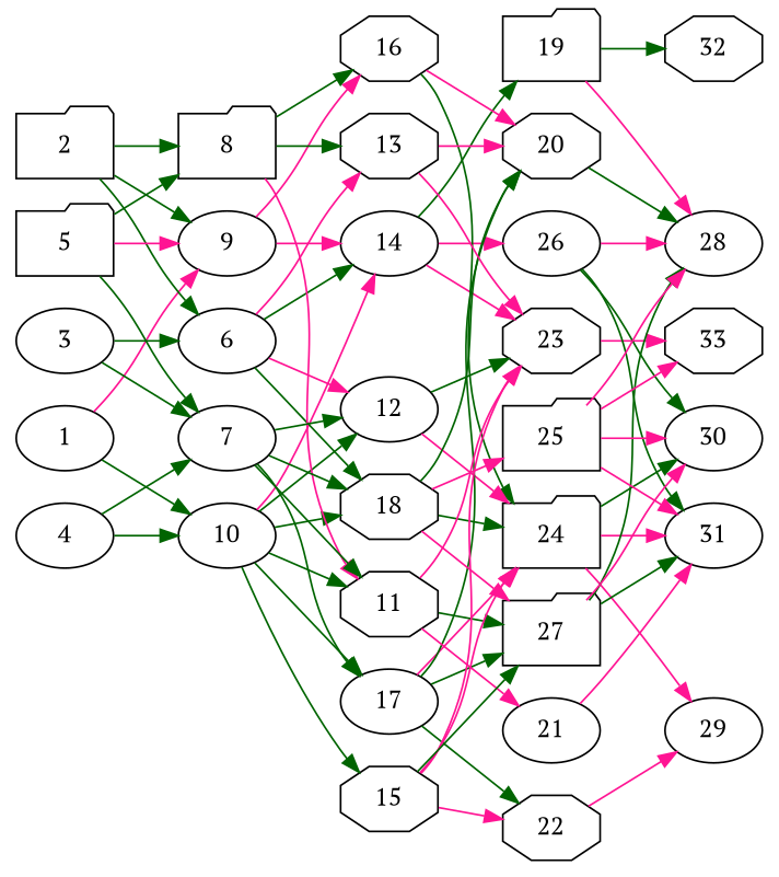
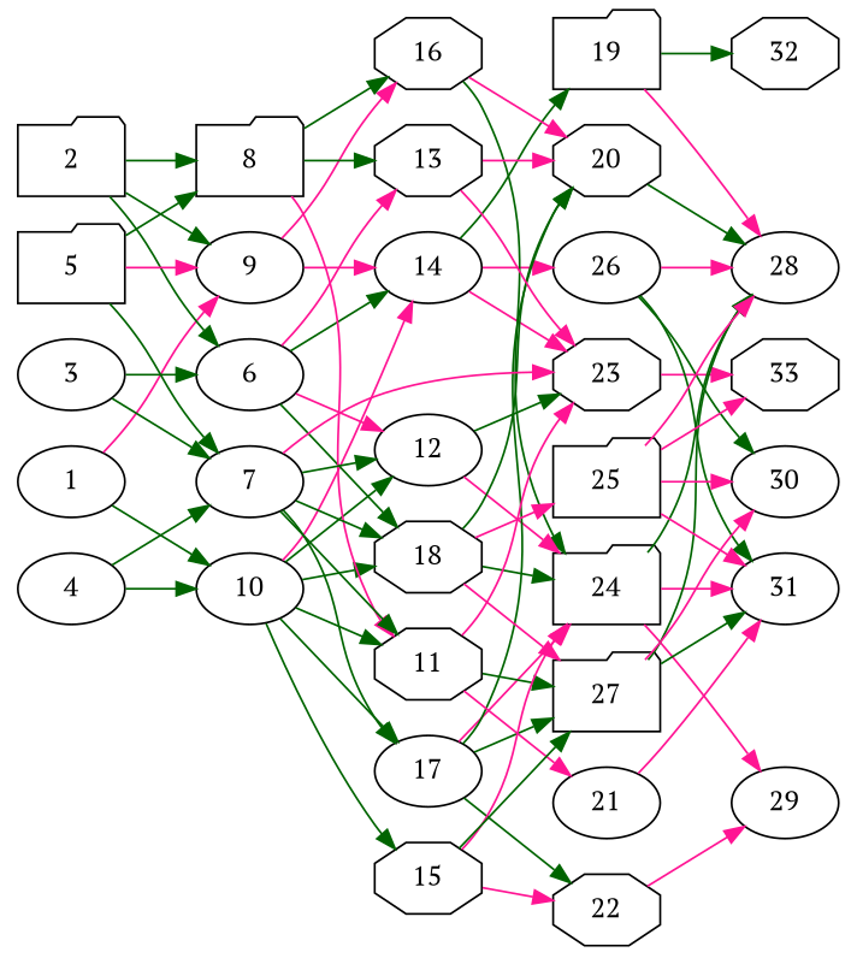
  digraph {
    fontname="PT Serif"
    rankdir=LR
    node [alpha=0.06 fontname="PT Serif" shape=ellipse]
    edge [color=darkgreen fontname="PT Serif"]
    1 [alpha=0.11 expect_size=118357663032071421952]
    9 [expect_size=37819869785227264000]
    10 [alpha=0.12 expect_size=232801294002797150208]
    14 [alpha=0.17 expect_size=2147932703498193]
    16 [alpha=0.20 expect_size=1532598597326523 shape=octagon]
    12 [alpha=0.13 expect_size=283559923292344]
    17 [alpha=0.02 expect_size=24626685448801236]
    18 [alpha=0.12 expect_size=199302528641202651136 shape=octagon]
    11 [alpha=0.10 expect_size=5311744928626218 shape=octagon]
    15 [alpha=0.04 expect_size=207140019213697024 shape=octagon]
    23 [alpha=0.13 expect_size=276620194016698 shape=octagon]
    19 [alpha=0.10 expect_size=12026938823129694208 shape=folder]
    26 [alpha=0.01 expect_size=234726492814493632]
    24 [alpha=0.12 expect_size=3225194759509003 shape=folder]
    20 [alpha=0.13 expect_size=44772980749141803008 shape=octagon]
    27 [alpha=0.05 expect_size=126594135146652237824 shape=folder]
    22 [alpha=0.09 expect_size=1440443336379649 shape=octagon]
    25 [alpha=0.03 expect_size=11785390260224000000 shape=folder]
    21 [alpha=0.03 expect_size=74836963273736192000]
    2 [expect_size=160388826206830592000 shape=folder]
    6 [alpha=0.18 expect_size=134819110195348635648]
    8 [alpha=0.18 expect_size=26390006258358096 shape=folder]
    13 [alpha=0.18 expect_size=1698431519984451584 shape=octagon]
    3 [alpha=0.01 expect_size=4087484258617425]
    7 [alpha=0.09 expect_size=1636323855289394]
    4 [alpha=0.03 expect_size=8210313962151600]
    5 [expect_size=200233865361058560 shape=folder]
    33 [alpha=0.16 expect_size=76501773362620 shape=octagon]
    31 [alpha=0.00 expect_size=60569034533808111616]
    28 [alpha=0.04 expect_size=5260966108320759]
    29 [alpha=0.05 expect_size=5727513481254972]
    32 [alpha=0.08 expect_size=5598619056279477 shape=octagon]
    30 [alpha=0.16 expect_size=3307576418424130]
    1 -> 9 [color=deeppink]
    1 -> 10
    9 -> 14 [color=deeppink]
    9 -> 16 [color=deeppink]
    10 -> 14 [color=deeppink]
    10 -> 12
    10 -> 17
    10 -> 18
    10 -> 11
    10 -> 15
    14 -> 23 [color=deeppink]
    14 -> 19
    14 -> 26 [color=deeppink]
    16 -> 24
    16 -> 20 [color=deeppink]
    12 -> 23
    12 -> 24 [color=deeppink]
    17 -> 24 [color=deeppink]
    17 -> 20
    17 -> 27
    17 -> 22
    18 -> 24
    18 -> 20
    18 -> 27 [color=deeppink]
    18 -> 25 [color=deeppink]
    11 -> 23 [color=deeppink]
    11 -> 27
    11 -> 21 [color=deeppink]
-   15 -> 23 [color=deeppink]
+   7 -> 23 [color=deeppink]
    15 -> 24 [color=deeppink]
    15 -> 27
    15 -> 22 [color=deeppink]
    23 -> 33 [color=deeppink]
    19 -> 28 [color=deeppink]
    19 -> 32
    26 -> 31
    26 -> 28 [color=deeppink]
    26 -> 30
    24 -> 31 [color=deeppink]
-   24 -> 30
+   24 -> 28
    24 -> 29 [color=deeppink]
    20 -> 28
    27 -> 31
    27 -> 28
    27 -> 30 [color=deeppink]
    22 -> 29 [color=deeppink]
    25 -> 33 [color=deeppink]
    25 -> 31 [color=deeppink]
    25 -> 28 [color=deeppink]
    25 -> 30 [color=deeppink]
    21 -> 31 [color=deeppink]
    2 -> 9
    2 -> 6
    2 -> 8
    6 -> 14
    6 -> 12 [color=deeppink]
    6 -> 18
    6 -> 13 [color=deeppink]
    8 -> 16
    8 -> 11 [color=deeppink]
    8 -> 13
    13 -> 23 [color=deeppink]
    13 -> 20 [color=deeppink]
    3 -> 6
    3 -> 7
    7 -> 12
    7 -> 17
    7 -> 18
    7 -> 11
    4 -> 10
    4 -> 7
    5 -> 9 [color=deeppink]
    5 -> 8
    5 -> 7
  }
